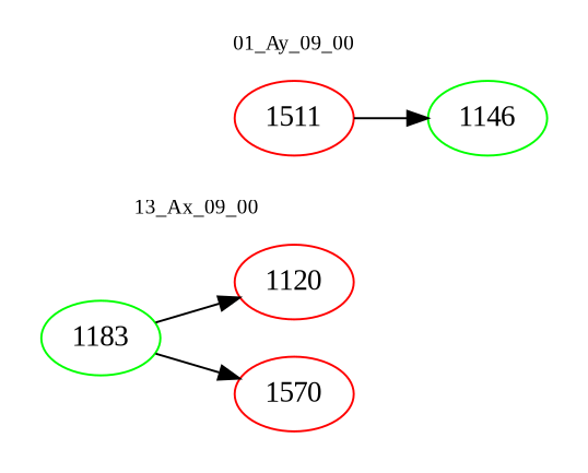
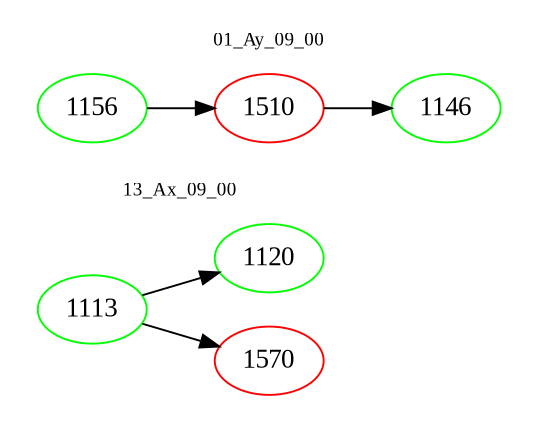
  digraph {
    fontname="Liberation Serif"
    rankdir=LR
    node [color=green fontname="Liberation Serif"]
    edge [color=black fontname="Liberation Serif"]
-   n1 [label=1183]
+   n1 [label=1113]
    n2 [color=red label=1570]
-   n3 [color=red label=1120]
+   n3 [label=1120]
+   n4 [label=1156]
    n5 [label=1146]
-   n6 [color=red label=1511]
+   n6 [color=red label=1510]
    subgraph cluster_1 {
      color=white
      fontsize=10
      label="13_Ax_09_00"
      n1
      n2
      n3
    }
    subgraph cluster_2 {
      color=white
      fontsize=10
      label="01_Ay_09_00"
+     n4
      n5
      n6
    }
    n1 -> n2
    n1 -> n3
+   n4 -> n6
    n6 -> n5
  }
